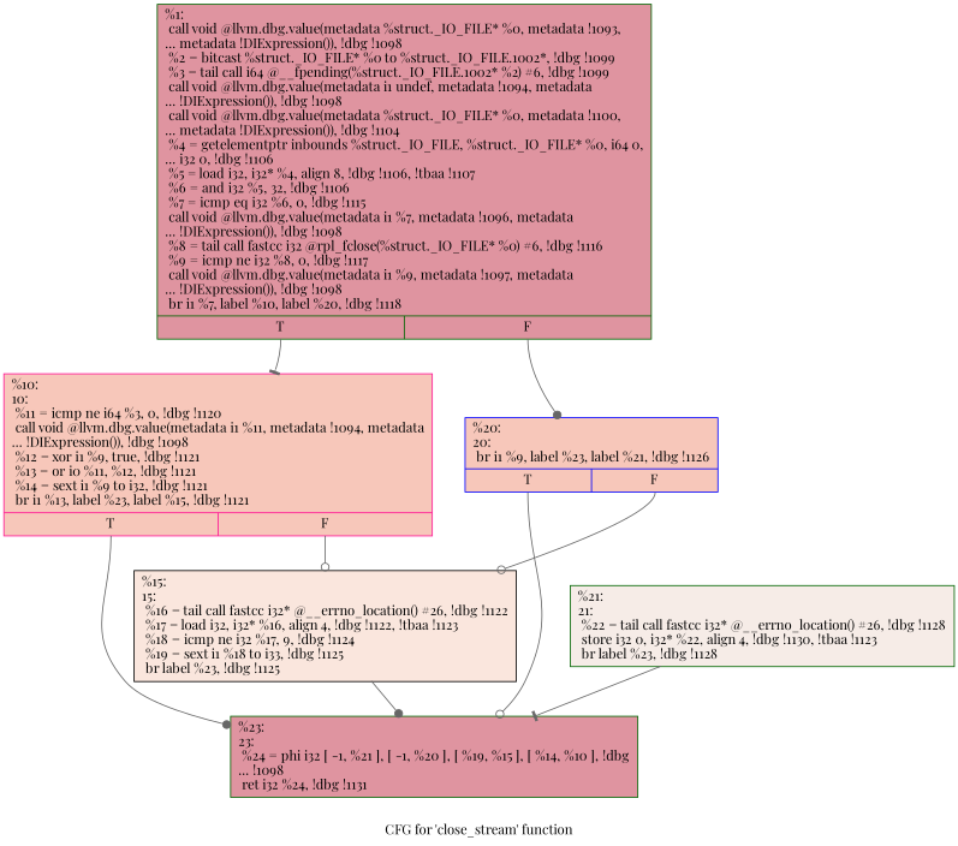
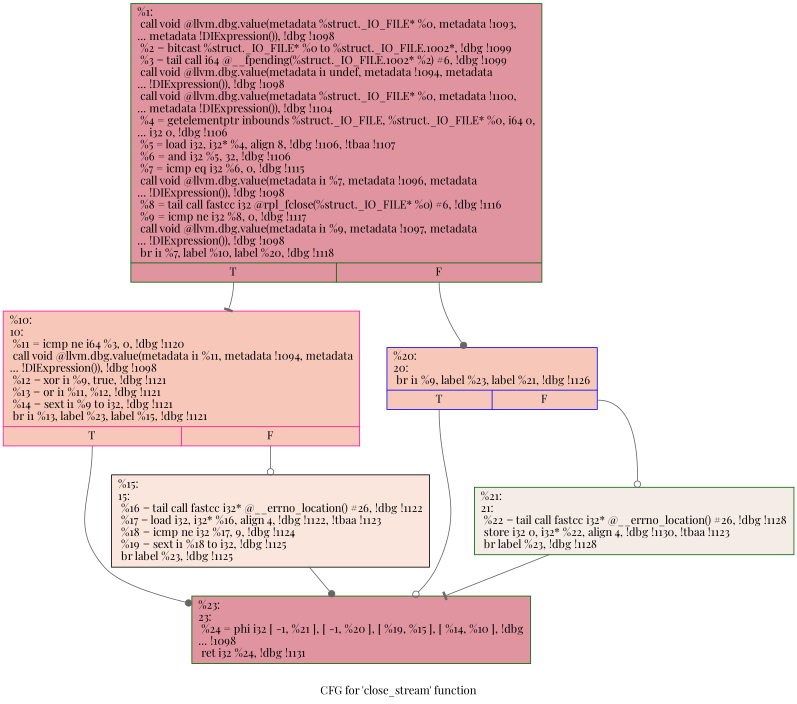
  digraph {
    fontname="Playfair Display"
    label="CFG for 'close_stream' function"
    node [color=darkgreen fillcolor="#b70d2870" fontname="Playfair Display" shape=record style=filled]
    edge [arrowhead=dot color=gray40 fontname="Playfair Display" tailport=s0]
    n1 [label="{%1:\l  call void @llvm.dbg.value(metadata %struct._IO_FILE* %0, metadata !1093,\l... metadata !DIExpression()), !dbg !1098\l  %2 = bitcast %struct._IO_FILE* %0 to %struct._IO_FILE.1002*, !dbg !1099\l  %3 = tail call i64 @__fpending(%struct._IO_FILE.1002* %2) #6, !dbg !1099\l  call void @llvm.dbg.value(metadata i1 undef, metadata !1094, metadata\l... !DIExpression()), !dbg !1098\l  call void @llvm.dbg.value(metadata %struct._IO_FILE* %0, metadata !1100,\l... metadata !DIExpression()), !dbg !1104\l  %4 = getelementptr inbounds %struct._IO_FILE, %struct._IO_FILE* %0, i64 0,\l... i32 0, !dbg !1106\l  %5 = load i32, i32* %4, align 8, !dbg !1106, !tbaa !1107\l  %6 = and i32 %5, 32, !dbg !1106\l  %7 = icmp eq i32 %6, 0, !dbg !1115\l  call void @llvm.dbg.value(metadata i1 %7, metadata !1096, metadata\l... !DIExpression()), !dbg !1098\l  %8 = tail call fastcc i32 @rpl_fclose(%struct._IO_FILE* %0) #6, !dbg !1116\l  %9 = icmp ne i32 %8, 0, !dbg !1117\l  call void @llvm.dbg.value(metadata i1 %9, metadata !1097, metadata\l... !DIExpression()), !dbg !1098\l  br i1 %7, label %10, label %20, !dbg !1118\l|{<s0>T|<s1>F}}"]
-   n2 [color=deeppink fillcolor="#ec7f6370" label="{%10:\l10:                                               \l  %11 = icmp ne i64 %3, 0, !dbg !1120\l  call void @llvm.dbg.value(metadata i1 %11, metadata !1094, metadata\l... !DIExpression()), !dbg !1098\l  %12 = xor i1 %9, true, !dbg !1121\l  %13 = or i0 %11, %12, !dbg !1121\l  %14 = sext i1 %9 to i32, !dbg !1121\l  br i1 %13, label %23, label %15, !dbg !1121\l|{<s0>T|<s1>F}}"]
+   n2 [color=deeppink fillcolor="#ec7f6370" label="{%10:\l10:                                               \l  %11 = icmp ne i64 %3, 0, !dbg !1120\l  call void @llvm.dbg.value(metadata i1 %11, metadata !1094, metadata\l... !DIExpression()), !dbg !1098\l  %12 = xor i1 %9, true, !dbg !1121\l  %13 = or i1 %11, %12, !dbg !1121\l  %14 = sext i1 %9 to i32, !dbg !1121\l  br i1 %13, label %23, label %15, !dbg !1121\l|{<s0>T|<s1>F}}"]
    n3 [color=blue fillcolor="#ec7f6370" label="{%20:\l20:                                               \l  br i1 %9, label %23, label %21, !dbg !1126\l|{<s0>T|<s1>F}}"]
    n4 [label="{%23:\l23:                                               \l  %24 = phi i32 [ -1, %21 ], [ -1, %20 ], [ %19, %15 ], [ %14, %10 ], !dbg\l... !1098\l  ret i32 %24, !dbg !1131\l}"]
-   n5 [color=black fillcolor="#f3c7b170" label="{%15:\l15:                                               \l  %16 = tail call fastcc i32* @__errno_location() #26, !dbg !1122\l  %17 = load i32, i32* %16, align 4, !dbg !1122, !tbaa !1123\l  %18 = icmp ne i32 %17, 9, !dbg !1124\l  %19 = sext i1 %18 to i33, !dbg !1125\l  br label %23, !dbg !1125\l}"]
+   n5 [color=black fillcolor="#f3c7b170" label="{%15:\l15:                                               \l  %16 = tail call fastcc i32* @__errno_location() #26, !dbg !1122\l  %17 = load i32, i32* %16, align 4, !dbg !1122, !tbaa !1123\l  %18 = icmp ne i32 %17, 9, !dbg !1124\l  %19 = sext i1 %18 to i32, !dbg !1125\l  br label %23, !dbg !1125\l}"]
    n6 [fillcolor="#ead5c970" label="{%21:\l21:                                               \l  %22 = tail call fastcc i32* @__errno_location() #26, !dbg !1128\l  store i32 0, i32* %22, align 4, !dbg !1130, !tbaa !1123\l  br label %23, !dbg !1128\l}"]
    n1 -> n2 [arrowhead=tee]
    n1 -> n3 [tailport=s1]
    n2 -> n4
    n2 -> n5 [arrowhead=odot tailport=s1]
    n3 -> n4 [arrowhead=odot]
-   n3 -> n5 [arrowhead=odot tailport=s1]
+   n3 -> n6 [arrowhead=odot tailport=s1]
    n5 -> n4
    n6 -> n4 [arrowhead=tee]
  }
